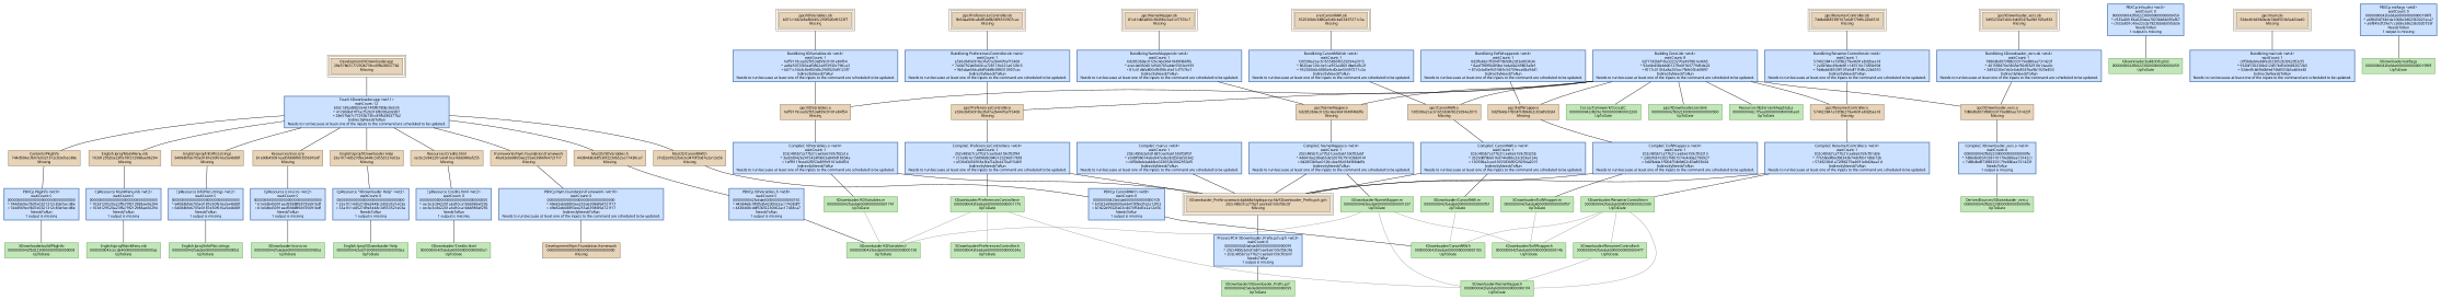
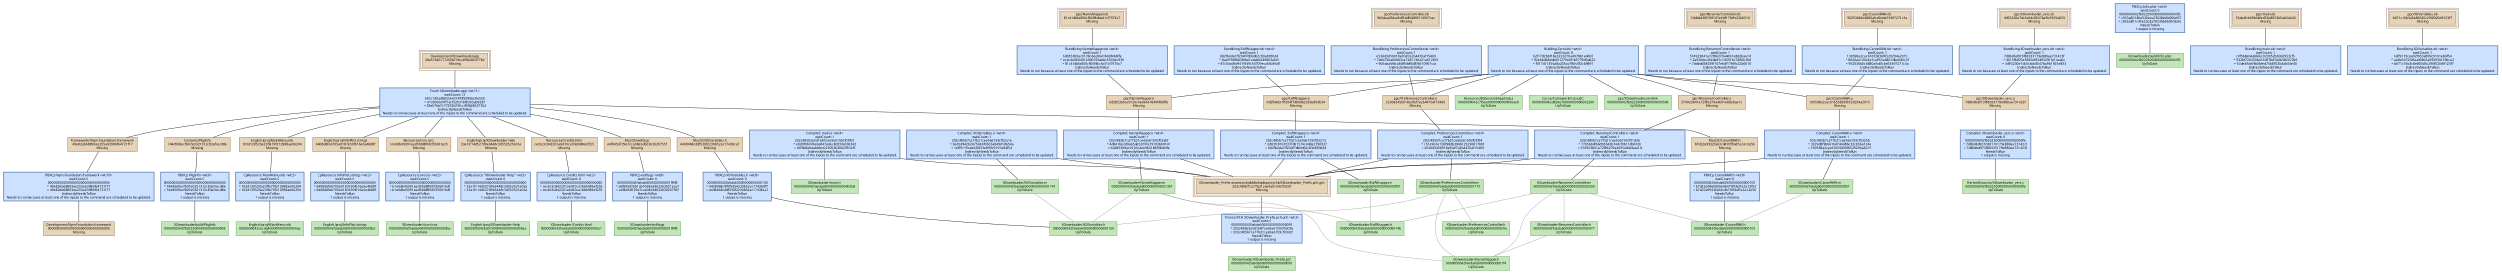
  digraph {
    concentrate=false
    node [color="0.6 0.5 0.7" fillcolor="0.6 0.2 1.0" fontname=Monaco fontsize=9 shape=box style=filled]
    edge [arrowhead=none arrowtail=normal color=black style=solid]
    n1 [color="0.1 0.5 0.5" fillcolor="0.1 0.2 0.9" label="Development/XDownloader.app\n28e57bb7c77292b73fcc49fb286377b2\nMissing" peripheries=3]
    n2 [label="Touch XDownloader.app <wt:11>\nwaitCount: 12\n692c1d0ad8833e4214fdf678bbc8e535\n^ 41c966bd1ff1acf52b31bf8393ab9287\n= 28e57bb7c77292b73fcc49fb286377b2\nIndirectlyNeedsToRun\nNeeds to run because at least one of the inputs to the command are scheduled to be updated." style="filled,bold"]
    n3 [color="0.1 0.5 0.5" fillcolor="0.1 0.2 0.9" label="Contents/PkgInfo\n744d569ecfb07e0321312c83efcecd8e\nMissing"]
    n4 [color="0.1 0.5 0.5" fillcolor="0.1 0.2 0.9" label="English.lproj/MainMenu.nib\n103d129520a23ffa79f212988ae06294\nMissing"]
    n5 [color="0.1 0.5 0.5" fillcolor="0.1 0.2 0.9" label="English.lproj/InfoPlist.strings\n6408d6fe6705e0187e50f616a5e4b88f\nMissing"]
-   n6 [color="0.1 0.5 0.5" fillcolor="0.1 0.2 0.9" label="Resources/icon.icns\nb1e0db45091ead5fdd8f6fcf35691bdf\nMissing"]
+   n6 [color="0.1 0.5 0.5" fillcolor="0.1 0.2 0.9" label="Resources/icon.icns\nb1e0db45091ead5fdd8f6fcf35691pch\nMissing"]
    n7 [color="0.1 0.5 0.5" fillcolor="0.1 0.2 0.9" label="English.lproj/XDownloader Help\n33a1fc14d527d9e3448c3d553521e03a\nMissing"]
    n8 [color="0.1 0.5 0.5" fillcolor="0.1 0.2 0.9" label="Resources/Credits.html\ncecbc3c842201a6d10ca1bbb986ef255\nMissing"]
+   n9 [color="0.1 0.5 0.5" fillcolor="0.1 0.2 0.9" label="MacOS/exiftags\na6f845d729e7cca08e3d62363020755f\nMissing"]
    n10 [color="0.1 0.5 0.5" fillcolor="0.1 0.2 0.9" label="MacOS/XDVariables.h\n4438468cddf530f2230b52ac17438ca7\nMissing"]
    n11 [color="0.1 0.5 0.5" fillcolor="0.1 0.2 0.9" label="MacOS/CanonRAW.h\nb7d22e9922fa63cd470f5bd7e2a12e56\nMissing"]
    n12 [color="0.1 0.5 0.5" fillcolor="0.1 0.2 0.9" label="Frameworks/Nym.Foundation.framework\n49e82eb68893ee255a63986f64721f17\nMissing"]
    n13 [label="PBXCp Info.plist <wt:0>\nwaitCount: 0\n0000000042fb02230000000000000459\n^ c933a80186a520eea7823bb6b05faf67\n= c933a801c45e22cda7823bb6b05fab3e\nNeedsToRun\n1 output is missing" style="filled,bold"]
    n14 [color="0.3 0.5 0.6" fillcolor="0.3 0.2 0.9" label="XDownloader.build/Info.plist\n0000000042fb02230000000000000459\nUpToDate"]
    n15 [label="PBXCp PkgInfo <wt:0>\nwaitCount: 0\n00000000000000000000000000000000\n^ 744d569ecfb07e0321312c83efcecd8e\n= 744d569ecfb07e0321312c83efcecd8e\nNeedsToRun\n1 output is missing" style="filled,bold"]
    n16 [color="0.3 0.5 0.6" fillcolor="0.3 0.2 0.9" label="XDownloader.build/PkgInfo\n0000000042fb02230000000000000008\nUpToDate"]
    n17 [label="CpResource MainMenu.nib <wt:2>\nwaitCount: 0\n00000000000000000000000000000000\n^ 103d129520a23ffa79f212988ae06294\n= 103d129520a23ffa79f212988ae06294\nNeedsToRun\n1 output is missing" style="filled,bold"]
    n18 [color="0.3 0.5 0.6" fillcolor="0.3 0.2 0.9" label="English.lproj/MainMenu.nib\n0000000042cecda400000000000000aa\nUpToDate"]
    n19 [label="CpResource InfoPlist.strings <wt:2>\nwaitCount: 0\n00000000000000000000000000000000\n^ 6408d6fe6705e0187e50f616a5e4b88f\n= 6408d6fe6705e0187e50f616a5e4b88f\nNeedsToRun\n1 output is missing" style="filled,bold"]
    n20 [color="0.3 0.5 0.6" fillcolor="0.3 0.2 0.9" label="English.lproj/InfoPlist.strings\n0000000042fa6da600000000000000b2\nUpToDate"]
    n21 [label="CpResource icon.icns <wt:2>\nwaitCount: 0\n00000000000000000000000000000000\n^ b1e0db45091ead5fdd8f6fcf35691bdf\n= b1e0db45091ead5fdd8f6fcf35691bdf\nNeedsToRun\n1 output is missing" style="filled,bold"]
    n22 [color="0.3 0.5 0.6" fillcolor="0.3 0.2 0.9" label="XDownloader/icon.icns\n0000000042fa6da600000000000093ba\nUpToDate"]
    n23 [label="CpResource \"XDownloader Help\" <wt:2>\nwaitCount: 0\n00000000000000000000000000000000\n^ 33a1fc14d527d9e3448c3d553521e03a\n= 33a1fc14d527d9e3448c3d553521e03a\nNeedsToRun\n1 output is missing" style="filled,bold"]
    n24 [color="0.3 0.5 0.6" fillcolor="0.3 0.2 0.9" label="English.lproj/XDownloader Help\n0000000042bd319000000000000000aa\nUpToDate"]
    n25 [label="CpResource Credits.html <wt:2>\nwaitCount: 0\n00000000000000000000000000000000\n^ cecbc3c842201a6d10ca1bbb986ef255\n= cecbc3c842201a6d10ca1bbb986ef255\nNeedsToRun\n1 output is missing" style="filled,bold"]
    n26 [color="0.3 0.5 0.6" fillcolor="0.3 0.2 0.9" label="XDownloader/Credits.html\n0000000042fa6da600000000000000a1\nUpToDate"]
    n27 [label="CompileC main.o <wt:4>\nwaitCount: 1\n202c485b3e5d1687cee9a6159cf03fb7\n^ e0d9f0b074e6e847edec8d25fe650342\n= c0f5b8eb4abbfec023052b3062953cf5\nIndirectlyNeedsToRun\nNeeds to run because at least one of the inputs to the command are scheduled to be updated." style="filled,bold"]
    n28 [color="0.1 0.5 0.5" fillcolor="0.1 0.2 0.9" label="XDownloader_Prefix-azwwsztcbjdddbcktpikqacsychb/XDownloader_Prefix.pch.gch\n202c485b7ca77b21cee9a6159cf03c0f\nMissing" peripheries=3]
+   n29 [color="0.3 0.5 0.6" fillcolor="0.3 0.2 0.9" label="XDownloader/main.m\n0000000042fa6da600000000000003b8\nUpToDate"]
    n30 [color="0.3 0.5 0.6" fillcolor="0.3 0.2 0.9" label="XDownloader/XDownloader_Prefix.pch\n0000000042fa6da60000000000000099\nUpToDate"]
    n31 [label="ProcessPCH XDownloader_Prefix.pch.gch <wt:3>\nwaitCount: 0\n0000000042fa6da60000000000000099\n^ 202c485b3e5d1687cee9a6159cf03c96\n= 202c485b7ca77b21cee9a6159cf03c0f\nNeedsToRun\n1 output is missing" style="filled,bold"]
    n32 [color="0.1 0.5 0.5" fillcolor="0.1 0.2 0.9" label="ppc/RenamerController.o\n574923841a72f86279a4691e8d2baa1d\nMissing"]
    n33 [label="CompileC RenamerController.o <wt:4>\nwaitCount: 1\n202c485b7ca77b21cee9a6159cf01d36\n^ 77656bdf66d58343b74dcf0b11dbb72b\n= 574923841a72f86279a4691e8d2baa1d\nIndirectlyNeedsToRun\nNeeds to run because at least one of the inputs to the command are scheduled to be updated." style="filled,bold"]
    n34 [color="0.3 0.5 0.6" fillcolor="0.3 0.2 0.9" label="XDownloader/RenamerController.m\n0000000042fa6da60000000000002500\nUpToDate"]
    n35 [color="0.3 0.5 0.6" fillcolor="0.3 0.2 0.9" label="XDownloader/CanonRAW.h\n0000000042fa6da60000000000000105\nUpToDate"]
    n36 [color="0.3 0.5 0.6" fillcolor="0.3 0.2 0.9" label="XDownloader/ExifWrapper.h\n0000000042fa6da6000000000000014b\nUpToDate"]
    n37 [color="0.3 0.5 0.6" fillcolor="0.3 0.2 0.9" label="XDownloader/RenamerController.h\n0000000042fa6da60000000000000477\nUpToDate"]
    n38 [color="0.3 0.5 0.6" fillcolor="0.3 0.2 0.9" label="XDownloader/NameMapper.h\n0000000042fa6da600000000000001f4\nUpToDate"]
    n39 [color="0.1 0.5 0.5" fillcolor="0.1 0.2 0.9" label="ppc/NameMapper.o\n6d2853b9ac0126c4ee9641849f4bbffe\nMissing"]
    n40 [label="CompileC NameMapper.o <wt:4>\nwaitCount: 1\n202c485b7ca77b21cee9a6159cf02ebf\n^ 4d041be2d0a65de5207fe79103bb9141\n= 6d2853b9ac0126c4ee9641849f4bbffe\nIndirectlyNeedsToRun\nNeeds to run because at least one of the inputs to the command are scheduled to be updated." style="filled,bold"]
    n41 [color="0.3 0.5 0.6" fillcolor="0.3 0.2 0.9" label="XDownloader/NameMapper.m\n0000000042fa6da6000000000000135f\nUpToDate"]
    n42 [color="0.3 0.5 0.6" fillcolor="0.3 0.2 0.9" label="XDownloader/XDVariables.h\n0000000042fa6da60000000000000150\nUpToDate"]
    n43 [color="0.1 0.5 0.5" fillcolor="0.1 0.2 0.9" label="ppc/ExifWrapper.o\n0d2fb4da1ff204f7db9d62c83e893b34\nMissing"]
    n44 [label="CompileC ExifWrapper.o <wt:4>\nwaitCount: 1\n202c485b7ca77b21cee9a6159cf03213\n^ 2d03fc8163557fd61574c4dda2790927\n= 0d2fb4da1ff204f7db9d62c83e893b34\nIndirectlyNeedsToRun\nNeeds to run because at least one of the inputs to the command are scheduled to be updated." style="filled,bold"]
    n45 [color="0.3 0.5 0.6" fillcolor="0.3 0.2 0.9" label="XDownloader/ExifWrapper.m\n0000000042fa6da60000000000000f57\nUpToDate"]
    n46 [color="0.1 0.5 0.5" fillcolor="0.1 0.2 0.9" label="ppc/PreferencesController.o\ne536d3456918e3faf7a2b4470af15469\nMissing"]
    n47 [label="CompileC PreferencesController.o <wt:4>\nwaitCount: 1\n202c485b7ca77b21cee9a6159cf02f94\n^ c51a9b1e15bf98db394b125296017bfd\n= e536d3456918e3faf7a2b4470af15469\nIndirectlyNeedsToRun\nNeeds to run because at least one of the inputs to the command are scheduled to be updated." style="filled,bold"]
    n48 [color="0.3 0.5 0.6" fillcolor="0.3 0.2 0.9" label="XDownloader/PreferencesController.m\n0000000042fa6da60000000000001175\nUpToDate"]
    n49 [color="0.3 0.5 0.6" fillcolor="0.3 0.2 0.9" label="XDownloader/PreferencesController.h\n0000000042fa6da6000000000000024a\nUpToDate"]
-   n50 [color="0.1 0.5 0.5" fillcolor="0.1 0.2 0.9" label="ppc/XDVariables.o\n1eff9119cee02f053e899c9101e84f54\nMissing"]
    n51 [label="CompileC XDVariables.o <wt:4>\nwaitCount: 1\n202c485b7ca77b21cee9a6159cf02a1e\n^ 3ed3d942b2475424f0603a849d18654a\n= 1eff9119cee02f053e899c9101e84f54\nIndirectlyNeedsToRun\nNeeds to run because at least one of the inputs to the command are scheduled to be updated." style="filled,bold"]
    n52 [color="0.3 0.5 0.6" fillcolor="0.3 0.2 0.9" label="XDownloader/XDVariables.m\n0000000042fa6da60000000000001741\nUpToDate"]
    n53 [color="0.1 0.5 0.5" fillcolor="0.1 0.2 0.9" label="ppc/CanonRAW.o\n130598a2cac61655836f6529294a2015\nMissing"]
    n54 [label="CompileC CanonRAW.o <wt:4>\nwaitCount: 1\n202c485b7ca77b21cee9a6159cf0325b\n^ 3329d0f9b6616d744d86c33cb5ba124e\n= 130598a2cac61655836f6529294a2015\nIndirectlyNeedsToRun\nNeeds to run because at least one of the inputs to the command are scheduled to be updated." style="filled,bold"]
    n55 [color="0.3 0.5 0.6" fillcolor="0.3 0.2 0.9" label="XDownloader/CanonRAW.m\n0000000042fa6da60000000000000f51\nUpToDate"]
    n56 [color="0.1 0.5 0.5" fillcolor="0.1 0.2 0.9" label="ppc/XDownloader_vers.o\n7d86dbd973f88333179e880ae731423f\nMissing"]
    n57 [label="CompileC XDownloader_vers.o <wt:4>\nwaitCount: 0\n0000000042fb022300000000000000fe\n^ 7d86dbd931038110179e880ae73142c1\n= 7d86dbd973f88333179e880ae731423f\nNeedsToRun\n1 output is missing" style="filled,bold"]
    n58 [color="0.3 0.5 0.6" fillcolor="0.3 0.2 0.9" label="DerivedSources/XDownloader_vers.c\n0000000042fb022300000000000000fe\nUpToDate"]
    n59 [label="Building ZeroLink <wt:4>\nwaitCount: 8\n62f17d2bbf18a3223270a4978b1e46b5\n^ 92e6bd38ebb001279e0f1b5779d5de22\n= f017c01354a8a205ac7fbfc0f2cb9897\nIndirectlyNeedsToRun\nNeeds to run because at least one of the inputs to the command are scheduled to be updated." style="filled,bold"]
    n60 [color="0.3 0.5 0.6" fillcolor="0.3 0.2 0.9" label="Resources/libZeroLinkAppStub.a\n0000000042c7f5ee0000000000000ae0\nUpToDate"]
    n61 [color="0.3 0.5 0.6" fillcolor="0.3 0.2 0.9" label="Cocoa.framework/Cocoa[C]\n0000000042d829e70000000000002260\nUpToDate"]
    n62 [color="0.3 0.5 0.6" fillcolor="0.3 0.2 0.9" label="ppc/XDownloader.zerolink\n0000000042fb02230000000000000500\nUpToDate"]
-   n63 [color="0.1 0.5 0.5" fillcolor="0.1 0.2 0.9" label="ppc/main.ob\n53de4fcb69b0ede74b8553b5ab54e40\nMissing" peripheries=3]
+   n63 [color="0.1 0.5 0.5" fillcolor="0.1 0.2 0.9" label="ppc/main.ob\n53de4fcb69b0bfed74b8553b5ab54e40\nMissing" peripheries=3]
    n64 [label="Bundlizing main.ob <wt:4>\nwaitCount: 1\nc0f5b8eb4abbfec023052b3062953cf5\n^ 932bf720230b412d57bd7e0b382072b5\n= 53de4fcb69b0bfed74b8553b5ab54e40\nIndirectlyNeedsToRun\nNeeds to run because at least one of the inputs to the command are scheduled to be updated." style="filled,bold"]
    n65 [color="0.1 0.5 0.5" fillcolor="0.1 0.2 0.9" label="ppc/RenamerController.ob\n7ddbdd38539f107e6df17fd9c22b6510\nMissing" peripheries=3]
    n66 [label="Bundlizing RenamerController.ob <wt:4>\nwaitCount: 1\n574923841a72f86279a4691e8d2baa1d\n^ 2a92febc49ede81c145516c74f00cf0d\n= 7ddbdd38539f107e6df17fd9c22b6510\nIndirectlyNeedsToRun\nNeeds to run because at least one of the inputs to the command are scheduled to be updated." style="filled,bold"]
-   n67 [color="0.1 0.5 0.5" fillcolor="0.1 0.2 0.9" label="ppc/NameMapper.ob\n81c41dbfa800cf8498ccfa41cf7576c7\nMissing" peripheries=3]
+   n67 [color="0.1 0.5 0.5" fillcolor="0.1 0.2 0.9" label="ppc/NameMapper.ob\n81c41dbfa800cf8498dbe41cf7576c7\nMissing" peripheries=3]
    n68 [label="Bundlizing NameMapper.ob <wt:4>\nwaitCount: 1\n6d2853b9ac0126c4ee9641849f4bbffe\n^ ecec4e060401e940765abbc5503ec939\n= 81c41dbfa800cf8498ccfa41cf7576c7\nIndirectlyNeedsToRun\nNeeds to run because at least one of the inputs to the command are scheduled to be updated." style="filled,bold"]
    n69 [label="Bundlizing ExifWrapper.ob <wt:4>\nwaitCount: 1\n0d2fb4da1ff204f7db9d62c83e893b34\n^ 8aef7f0ff6b3f0be1eda6b249803afe5\n= 87c0cbd5e941f449c54709eca68a94d1\nIndirectlyNeedsToRun\nNeeds to run because at least one of the inputs to the command are scheduled to be updated." style="filled,bold"]
    n70 [color="0.1 0.5 0.5" fillcolor="0.1 0.2 0.9" label="ppc/PreferencesController.ob\n9b5daa6fdca8df5ddfb38f6510907cac\nMissing" peripheries=3]
    n71 [label="Bundlizing PreferencesController.ob <wt:4>\nwaitCount: 1\ne536d3456918e3faf7a2b4470af15469\n^ 7e6b792ab5b03ca728113b221a6128c5\n= 9b5daa6fdca8df5ddfb38f6510907cac\nIndirectlyNeedsToRun\nNeeds to run because at least one of the inputs to the command are scheduled to be updated." style="filled,bold"]
    n72 [color="0.1 0.5 0.5" fillcolor="0.1 0.2 0.9" label="ppc/XDVariables.ob\nb071c16b3c8e800d5c290f020d9123f7\nMissing" peripheries=3]
    n73 [label="Bundlizing XDVariables.ob <wt:4>\nwaitCount: 1\n1eff9119cee02f053e899c9101e84f54\n^ ae8e5072f26eaf0862a093930c796ca3\n= b071c16b3c8e800d5c290f020d9123f7\nIndirectlyNeedsToRun\nNeeds to run because at least one of the inputs to the command are scheduled to be updated." style="filled,bold"]
-   n74 [color="0.1 0.5 0.5" fillcolor="0.1 0.2 0.9" label="are/CanonRAW.ob\n952536b0c6880afcd0cbe53497271c3a\nMissing" peripheries=3]
+   n74 [color="0.1 0.5 0.5" fillcolor="0.1 0.2 0.9" label="ppc/CanonRAW.ob\n952536b0c6880afcd0cbe53497271c3a\nMissing" peripheries=3]
    n75 [label="Bundlizing CanonRAW.ob <wt:4>\nwaitCount: 1\n130598a2cac61655836f6529294a2015\n^ 8620ae120c4e1ca953a4801dbe6d3c2f\n= 952536b0c6880afcd0cbe53497271c3a\nIndirectlyNeedsToRun\nNeeds to run because at least one of the inputs to the command are scheduled to be updated." style="filled,bold"]
    n76 [color="0.1 0.5 0.5" fillcolor="0.1 0.2 0.9" label="ppc/XDownloader_vers.ob\n3d93230e7dc0c6dc8547ba9b1925e833\nMissing" peripheries=3]
    n77 [label="Bundlizing XDownloader_vers.ob <wt:4>\nwaitCount: 1\n7d86dbd973f88333179e880ae731423f\n^ 4015f8d70e3845ef92d93291fe14aa0c\n= 3d93230e7dc0c6dc8547ba9b1925e833\nIndirectlyNeedsToRun\nNeeds to run because at least one of the inputs to the command are scheduled to be updated." style="filled,bold"]
    n78 [label="PBXCp exiftags <wt:8>\nwaitCount: 0\n0000000042fa6da600000000000199f8\n^ a6f845d76b1da1068e3d62363021eca7\n= a6f845d729e7cca08e3d62363020755f\nNeedsToRun\n1 output is missing" style="filled,bold"]
    n79 [color="0.3 0.5 0.6" fillcolor="0.3 0.2 0.9" label="XDownloader/exiftags\n0000000042fa6da600000000000199f8\nUpToDate"]
    n80 [label="PBXCp XDVariables.h <wt:8>\nwaitCount: 0\n0000000042fa6da60000000000000150\n^ 4438468c9f0f5d54230b52ac17438df7\n= 4438468cddf530f2230b52ac17438ca7\nNeedsToRun\n1 output is missing" style="filled,bold"]
    n81 [label="PBXCp CanonRAW.h <wt:8>\nwaitCount: 0\n0000000042fa6da60000000000000105\n^ b7d22e9960000e6b470f5bd7e2a12f53\n= b7d22e9922fa63cd470f5bd7e2a12e56\nNeedsToRun\n1 output is missing" style="filled,bold"]
    n82 [label="PBXCp Nym.Foundation.framework <wt:10>\nwaitCount: 0\n00000000000000000000000000000000\n^ 49e82eb68893ee255a63986f64721f17\n= 49e82eb68893ee255a63986f64721f17\nIndirectlyNeedsToRun\nNeeds to run because at least one of the inputs to the command are scheduled to be updated." style="filled,bold"]
    n83 [color="0.1 0.5 0.5" fillcolor="0.1 0.2 0.9" label="Development/Nym.Foundation.framework\n00000000000000000000000000000000\nMissing"]
    n1 -> n2
    n2 -> n3
    n2 -> n4
    n2 -> n5
    n2 -> n6
    n2 -> n7
    n2 -> n8
+   n2 -> n9
    n2 -> n10
    n2 -> n11
    n2 -> n12
    n3 -> n15
    n4 -> n17
    n5 -> n19
    n6 -> n21
    n7 -> n23
    n8 -> n25
+   n9 -> n78
    n10 -> n80
    n11 -> n81
    n12 -> n82
    n13 -> n14
    n15 -> n16
    n17 -> n18
    n19 -> n20
    n21 -> n22
    n23 -> n24
    n25 -> n26
    n27 -> n28
+   n27 -> n29
    n28 -> n31
    n31 -> n30
    n32 -> n33
    n33 -> n28
    n33 -> n34
    n34 -> n35 [color=gray60]
    n34 -> n36 [color=gray60]
    n34 -> n37 [color=gray60]
    n34 -> n38 [color=gray60]
    n37 -> n38 [color=gray60]
    n39 -> n40
    n40 -> n28
    n40 -> n41
    n41 -> n36 [color=gray60]
    n41 -> n38 [color=gray60]
    n41 -> n42 [color=gray60]
    n43 -> n44
    n44 -> n28
    n44 -> n45
    n45 -> n36 [color=gray60]
    n46 -> n47
    n47 -> n28
    n47 -> n48
    n48 -> n38 [color=gray60]
    n48 -> n42 [color=gray60]
    n48 -> n49 [color=gray60]
-   n50 -> n51
    n51 -> n28
    n51 -> n52
    n52 -> n42 [color=gray60]
    n53 -> n54
    n54 -> n28
    n54 -> n55
    n55 -> n35 [color=gray60]
    n56 -> n57
    n57 -> n58
    n59 -> n32
    n59 -> n39
    n59 -> n43
    n59 -> n46
-   n59 -> n50
    n59 -> n53
    n59 -> n56
    n59 -> n60
    n59 -> n61
    n59 -> n62
    n63 -> n64
    n65 -> n66
    n66 -> n32
    n67 -> n68
    n68 -> n39
    n69 -> n43
    n70 -> n71
    n71 -> n46
    n72 -> n73
-   n73 -> n50
    n74 -> n75
    n75 -> n53
    n76 -> n77
    n77 -> n56
    n78 -> n79
    n80 -> n42
    n81 -> n35
    n82 -> n83
  }
